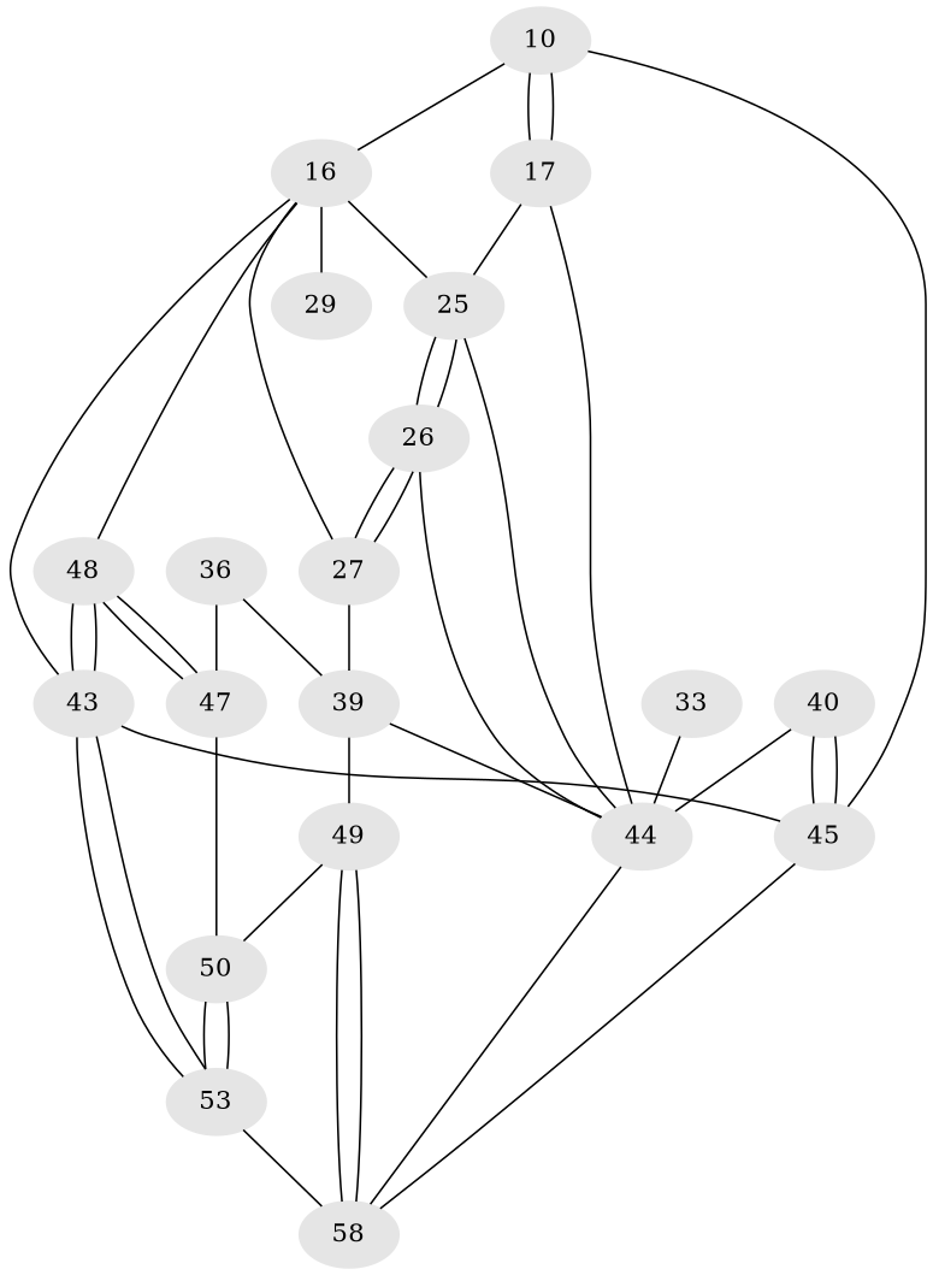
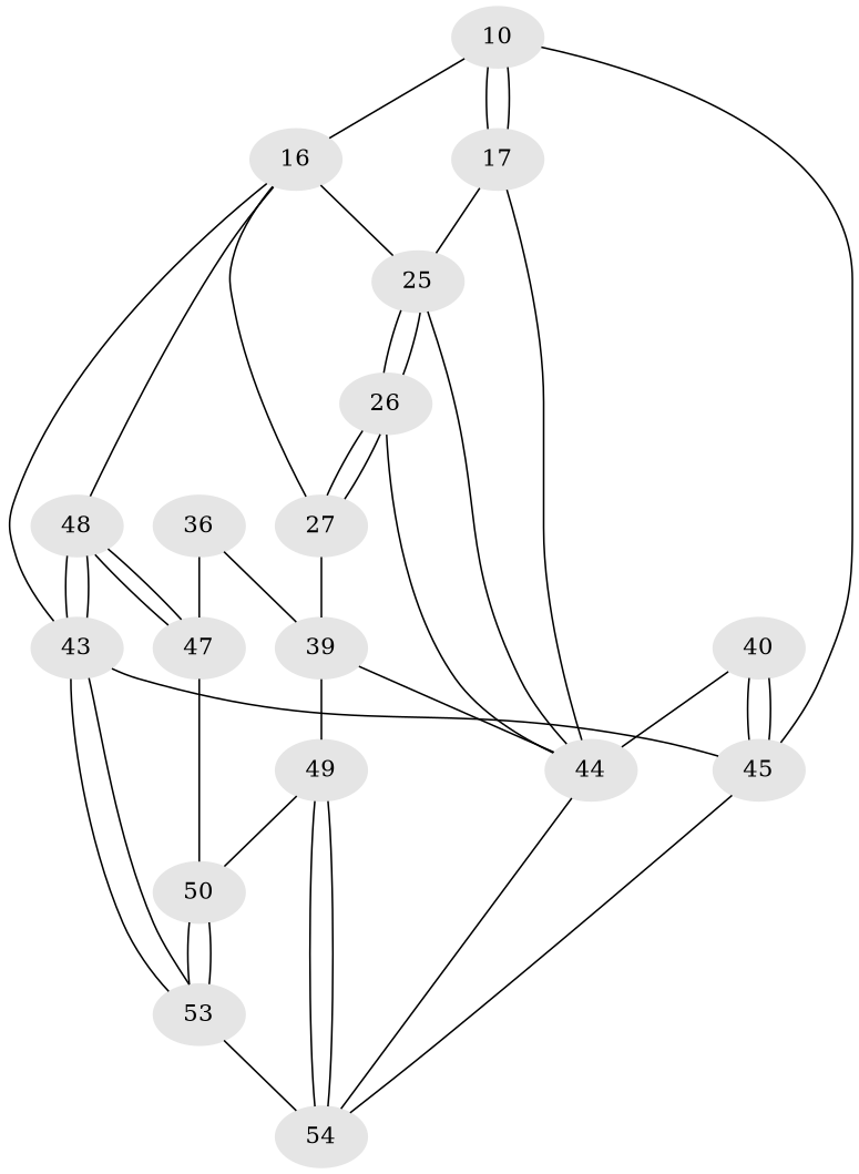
  graph {
    fontname="DejaVu Serif"
    node [color=gray90 fontname="DejaVu Serif" style=filled]
    edge [fontname="DejaVu Serif"]
    10 [super="+6"]
    16 [super="+8+9+12"]
    17 [super="+14+11"]
    45 [super="+3"]
    25 [super="+15"]
    27 [super="+23"]
-   29 [super="+22+21"]
    n8 [label=48 super="+32+13"]
    43 [super="+4"]
    44 [super="+38+37+41+34"]
-   54 [super="+52" label=58]
+   54 [super="+52"]
    26
    39 [super="+35"]
    47 [super="+46"]
    53
    49 [super="+48"]
    36 [super="+30"]
-   33
    50
    40 [super="+18"]
    10 -- 16
    10 -- 17 [weight=3]
    10 -- 17
    10 -- 45
    16 -- 25
    16 -- 27
-   16 -- 29 [weight=2]
    16 -- n8
    16 -- 43
    17 -- 25
    17 -- 44
    45 -- 54
    25 -- 44
    25 -- 26
    25 -- 26
    27 -- 39
    n8 -- 43 [weight=2]
    n8 -- 43
    n8 -- 47 [weight=2]
    n8 -- 47
    43 -- 45 [weight=2]
    43 -- 53
    43 -- 53
    44 -- 54
    26 -- 27
    26 -- 27
    26 -- 44
    39 -- 44
    39 -- 49
    47 -- 50
    53 -- 54
    49 -- 54 [weight=2]
    49 -- 54
    49 -- 50
    36 -- 39
    36 -- 47 [weight=2]
-   33 -- 44 [weight=3]
    50 -- 53
    50 -- 53
    40 -- 45 [weight=2]
    40 -- 45
    40 -- 44 [weight=2]
  }
